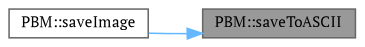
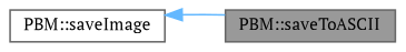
  digraph {
    rankdir=RL
    fontname="PT Serif"
    node [fontname="PT Serif" fontsize=10 shape=box style=filled]
    n1 [color=gray40 fillcolor=grey60 fontcolor=black height=0.2 label="PBM::saveToASCII" width=0.4]
    n2 [color=grey40 fillcolor=white height=0.2 label="PBM::saveImage" width=0.4]
-   n1 -> n2 [color=steelblue1 dir=back fontname="PT Serif" fontsize=10 labelfontname=Helvetica labelfontsize=10 style=solid]
+   n2 -> n1 [color=steelblue1 dir=back fontname="PT Serif" fontsize=10 labelfontname=Helvetica labelfontsize=10 style=solid]
  }
